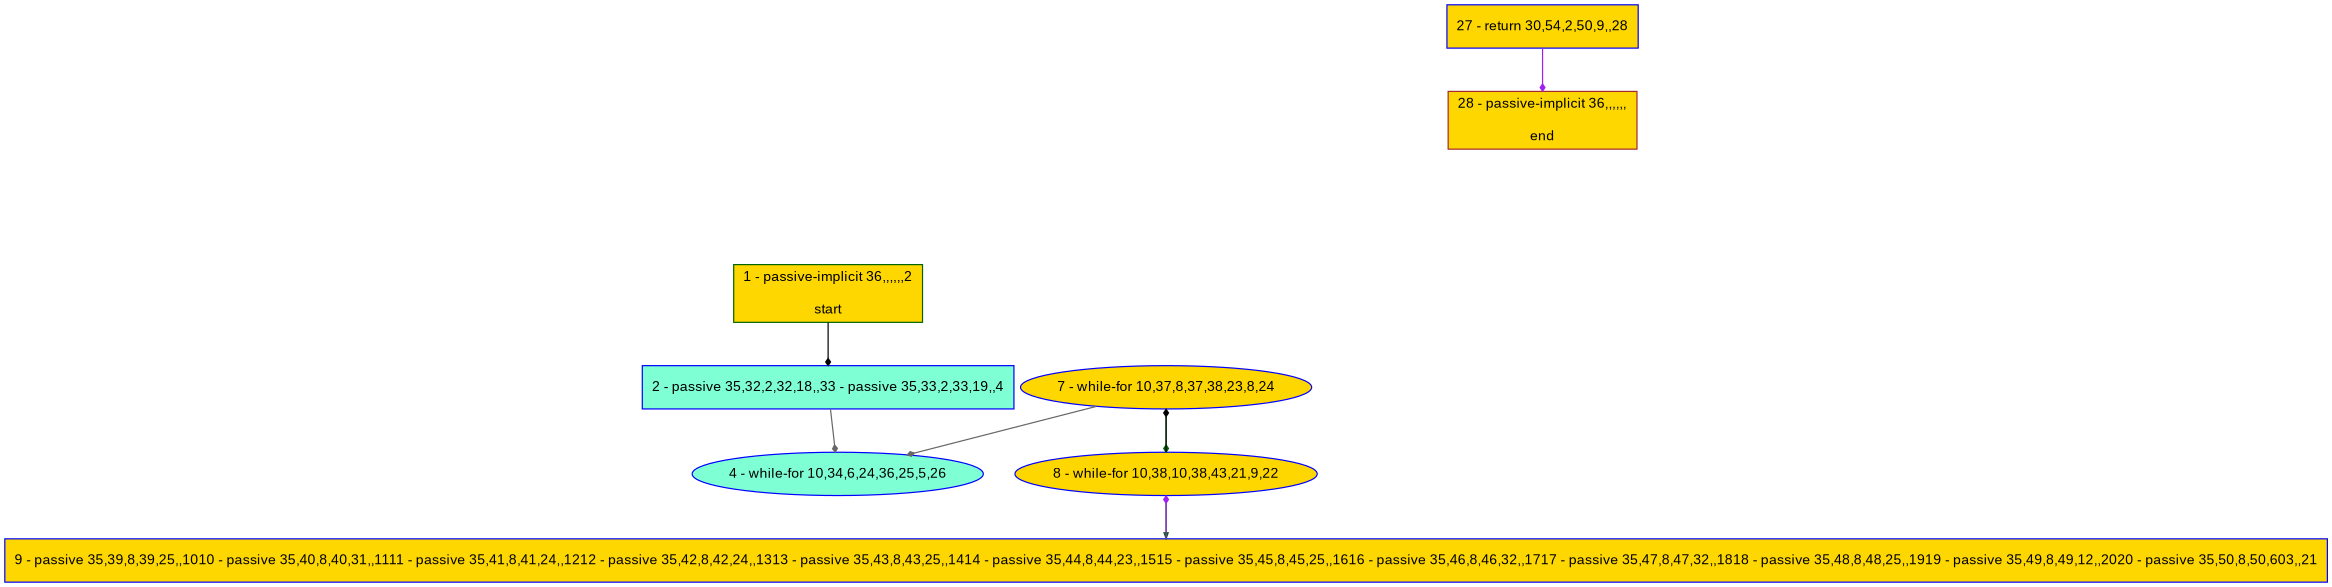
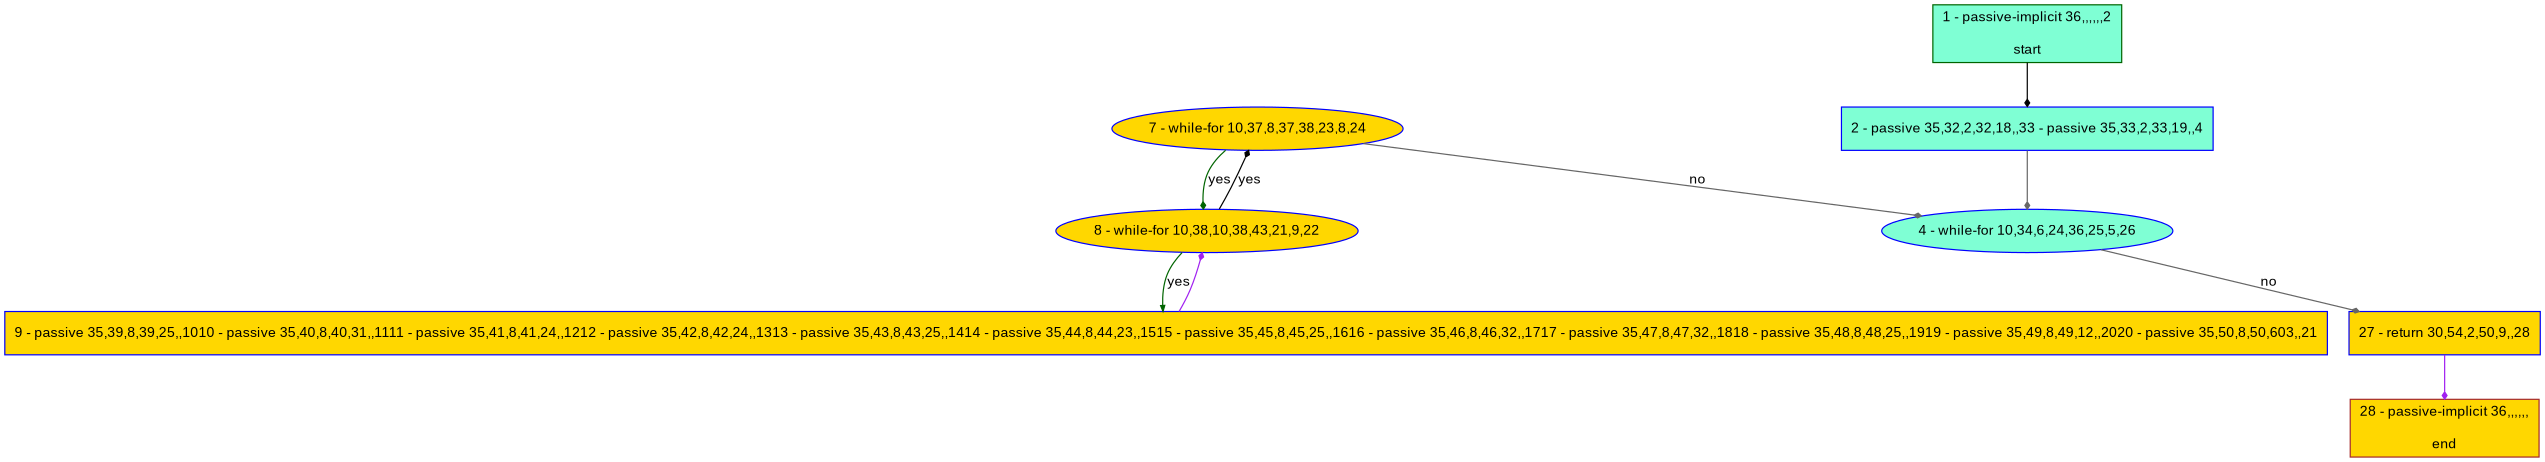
  digraph {
    bgcolor=white
    compound=true
    fillcolor="#FFFFCC"
    fontname=Arial
    fontsize=12
    pack=true
    packmode=clust
    style="rounded,filled"
    node [color="#0000ff" compound=true fillcolor=gold fixedsize=false fontname=Arial fontsize=12 node_initialized=no shape=box style=filled]
    edge [arrowhead=diamond arrowsize=0.5 arrowtail=none color=gray40 compound=true dir=forward fontcolor=black fontname=Arial fontsize=12]
    n1 [fillcolor=aquamarine label="2 - passive 35,32,2,32,18,,33 - passive 35,33,2,33,19,,4"]
    n2 [fillcolor=aquamarine label="4 - while-for 10,34,6,24,36,25,5,26" shape=oval]
    n3 [label="27 - return 30,54,2,50,9,,28"]
-   n4 [color="#006400" label="1 - passive-implicit 36,,,,,,2\n\nstart"]
+   n4 [color="#006400" fillcolor=aquamarine label="1 - passive-implicit 36,,,,,,2\n\nstart"]
    n5 [color="#a52a2a" label="28 - passive-implicit 36,,,,,,\n\nend"]
    n6 [label="7 - while-for 10,37,8,37,38,23,8,24" shape=oval]
    n7 [label="8 - while-for 10,38,10,38,43,21,9,22" shape=oval]
    n8 [label="9 - passive 35,39,8,39,25,,1010 - passive 35,40,8,40,31,,1111 - passive 35,41,8,41,24,,1212 - passive 35,42,8,42,24,,1313 - passive 35,43,8,43,25,,1414 - passive 35,44,8,44,23,,1515 - passive 35,45,8,45,25,,1616 - passive 35,46,8,46,32,,1717 - passive 35,47,8,47,32,,1818 - passive 35,48,8,48,25,,1919 - passive 35,49,8,49,12,,2020 - passive 35,50,8,50,603,,21"]
    n1 -> n2
+   n2 -> n3 [label=no]
    n3 -> n5 [color=purple]
    n4 -> n1 [color=black]
    n6 -> n2 [label=no]
    n6 -> n7 [color=darkgreen label=yes]
    n7 -> n6 [color=black label=yes]
    n7 -> n8 [arrowhead=normal color=darkgreen label=yes]
    n8 -> n7 [color=purple]
  }
